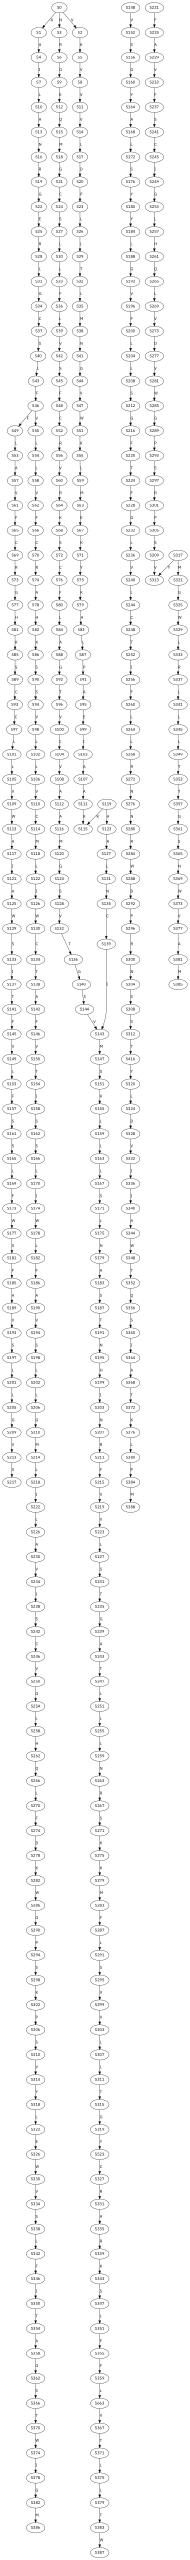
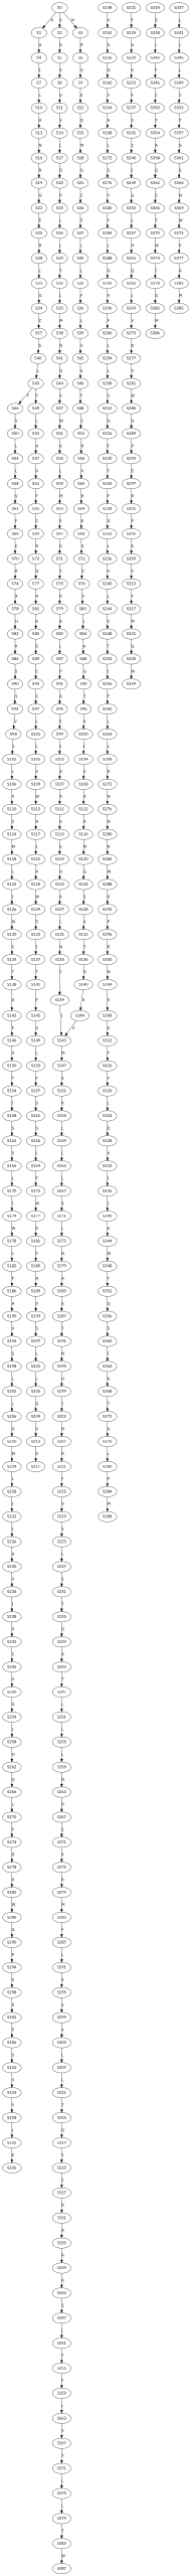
  strict digraph {
    fontname="IBM Plex Sans"
    node [fontname="IBM Plex Sans"]
    edge [fontname="IBM Plex Sans"]
    S0
    S1
    S2
    S3
    S4
    S5
    S6
    S7
    S8
    S9
    S10
    S11
    S12
    S13
    S14
    S15
    S16
    S17
    S18
    S19
    S20
    S21
    S22
    S23
    S24
    S25
    S26
    S27
    S28
    S29
    S30
    S31
    S32
    S33
    S34
    S35
    S36
    S37
    S38
    S39
    S40
    S41
    S42
    S43
    S44
    S45
    S46
    S47
    S48
    S49
    S50
    S51
    S52
    S53
    S54
    S55
    S56
    S57
    S58
    S59
    S60
    S61
    S62
    S63
    S64
    S65
    S66
    S67
    S68
    S69
    S70
    S71
    S72
    S73
    S74
    S75
    S76
    S77
    S78
    S79
    S80
    S81
    S82
    S83
    S84
    S85
    S86
    S87
    S88
    S89
    S90
    S91
    S92
    S93
    S94
    S95
    S96
    S97
    S98
    S99
    S100
    S101
    S102
    S103
    S104
    S105
    S106
    S107
    S108
    S109
    S110
    S111
    S112
    S113
    S114
    S115
    S116
    S117
    S118
    S119
    S120
    S121
    S122
    S123
    S124
    S125
    S126
    S127
    S128
    S129
    S130
    S131
    S132
    S133
    S134
    S135
    S136
    S137
    S138
    S139
    S140
    S141
    S142
    S143
    S144
    S145
    S146
    S147
    S149
    S150
    S151
    S148
    S152
    S153
    S154
    S155
    S156
    S157
    S158
    S159
    S160
    S161
    S162
    S163
    S164
    S165
    S166
    S167
    S168
    S169
    S170
    S171
    S172
    S173
    S174
    S175
    S176
    S177
    S178
    S179
    S180
    S181
    S182
    S183
    S184
    S185
    S186
    S187
    S188
    S189
    S190
    S191
    S192
    S193
    S194
    S195
    S196
    S197
    S198
    S199
    S200
    S201
    S202
    S203
    S204
    S205
    S206
    S207
    S208
    S209
    S210
    S211
    S212
    S213
    S214
    S215
    S216
    S217
    S218
    S219
    S220
    S222
    S223
    S224
    S221
    S225
    S226
    S227
    S228
    S229
    S230
    S231
    S232
    S233
    S234
    S235
    S236
    S237
    S238
    S239
    S240
    S241
    S242
    S243
    S244
    S245
    S246
    S247
    S248
    S249
    S250
    S251
    S252
    S253
    S254
    S255
    S256
    S257
    S258
    S259
    S260
    S261
    S262
    S263
    S264
    S265
    S266
    S267
    S268
    S269
    S270
    S271
    S272
    S273
    S274
    S275
    S276
    S277
    S278
    S279
    S280
    S281
    S282
    S283
    S284
    S285
    S286
    S287
    S288
    S289
    S290
    S291
    S292
    S293
    S294
    S295
    S296
    S297
    S298
    S299
    S300
    S301
    S302
    S303
    S304
    S305
    S306
    S307
    S308
    S309
    S310
    S311
    S312
    S313
    S314
    S315
    n317 [label=S416]
    S317
    S318
    S319
    S320
    S321
    S322
    n324 [label=S523]
    S324
    S325
    S326
    S327
    S328
    S329
-   S330
    S331
    S332
-   S333
    S334
    S335
    S336
    S337
    S338
    S339
    S340
    S341
    S342
    S343
    S344
    S345
    S346
    S347
    S348
    S349
    S350
    S351
    S352
    S353
    S354
    S355
    S356
    S357
    S358
    S359
    S360
    S361
    S362
    n364 [label=S663]
    S364
    S365
    S366
    S367
    S368
    S369
    S370
    S371
    S372
    S373
    S374
    S375
    S376
    S377
    S378
    S379
    S380
    S381
    S382
    S383
    S384
    S385
    S386
    S387
    S388
    S0 -> S1 [label=A]
    S0 -> S2 [label=V]
    S0 -> S3 [label=N]
    S1 -> S4 [label=A]
    S2 -> S5 [label=K]
    S3 -> S6 [label=R]
    S4 -> S7 [label=I]
    S5 -> S8 [label=V]
    S6 -> S9 [label=G]
    S7 -> S10 [label=L]
    S8 -> S11 [label=V]
    S9 -> S12 [label=E]
    S10 -> S13 [label=A]
    S11 -> S14 [label=V]
    S12 -> S15 [label=Q]
    S13 -> S16 [label=N]
    S14 -> S17 [label=L]
    S15 -> S18 [label=M]
    S16 -> S19 [label=R]
    S17 -> S20 [label=D]
    S18 -> S21 [label=G]
    S19 -> S22 [label=G]
    S20 -> S23 [label=P]
    S21 -> S24 [label=C]
    S22 -> S25 [label=E]
    S23 -> S26 [label=L]
    S24 -> S27 [label=S]
    S25 -> S28 [label=R]
    S26 -> S29 [label=L]
    S27 -> S30 [label=L]
    S28 -> S31 [label=L]
    S29 -> S32 [label=T]
    S30 -> S33 [label=L]
    S31 -> S34 [label=G]
    S32 -> S35 [label=L]
    S33 -> S36 [label=F]
    S34 -> S37 [label=C]
    S35 -> S38 [label=M]
    S36 -> S39 [label=L]
    S37 -> S40 [label=S]
    S38 -> S41 [label=N]
    S39 -> S42 [label=V]
    S40 -> S43 [label=L]
    S41 -> S44 [label=G]
    S42 -> S45 [label=S]
    S43 -> S46 [label=F]
    S44 -> S47 [label=V]
    S45 -> S48 [label=F]
-   S46 -> S49 [label=F]
+   S43 -> S49 [label=F]
    S46 -> S50 [label=V]
    S47 -> S51 [label=W]
    S48 -> S52 [label=C]
    S49 -> S53 [label=L]
    S50 -> S54 [label=L]
    S51 -> S55 [label=K]
    S52 -> S56 [label=R]
    S53 -> S57 [label=A]
    S54 -> S58 [label=L]
    S55 -> S59 [label=L]
    S56 -> S60 [label=V]
    S57 -> S61 [label=V]
    S58 -> S62 [label=V]
    S59 -> S63 [label=M]
    S60 -> S64 [label=R]
    S61 -> S65 [label=F]
    S62 -> S66 [label=F]
    S63 -> S67 [label=E]
    S64 -> S68 [label=K]
    S65 -> S69 [label=C]
    S66 -> S70 [label=C]
    S67 -> S71 [label=K]
    S68 -> S72 [label=S]
    S69 -> S73 [label=R]
    S70 -> S74 [label=R]
    S71 -> S75 [label=Y]
    S72 -> S76 [label=C]
    S73 -> S77 [label=G]
    S74 -> S78 [label=A]
    S75 -> S79 [label=K]
    S76 -> S80 [label=F]
    S77 -> S81 [label=H]
    S78 -> S82 [label=H]
    S79 -> S83 [label=A]
    S80 -> S84 [label=L]
    S81 -> S85 [label=K]
    S82 -> S86 [label=K]
    S83 -> S87 [label=L]
    S84 -> S88 [label=A]
    S85 -> S89 [label=S]
    S86 -> S90 [label=S]
    S87 -> S91 [label=P]
    S88 -> S92 [label=G]
    S89 -> S93 [label=C]
    S90 -> S94 [label=S]
    S91 -> S95 [label=A]
    S92 -> S96 [label=T]
    S93 -> S97 [label=C]
    S94 -> S98 [label=V]
    S95 -> S99 [label=E]
    S96 -> S100 [label=V]
    S97 -> S101 [label=L]
    S98 -> S102 [label=L]
    S99 -> S103 [label=I]
    S100 -> S104 [label=I]
    S101 -> S105 [label=L]
    S102 -> S106 [label=L]
    S103 -> S107 [label=A]
    S104 -> S108 [label=V]
    S105 -> S109 [label=V]
    S106 -> S110 [label=V]
    S107 -> S111 [label=A]
    S108 -> S112 [label=A]
    S109 -> S113 [label=W]
    S110 -> S114 [label=C]
    S111 -> S115 [label=K]
    S112 -> S116 [label=A]
    S113 -> S117 [label=A]
    S114 -> S118 [label=M]
-   S119 -> S115 [label=K]
+   S115 -> S119 [label=K]
    S116 -> S120 [label=M]
    S117 -> S121 [label=I]
    S118 -> S122 [label=L]
-   S119 -> S123 [label=A]
+   S119 -> S123 [label=H]
    S120 -> S124 [label=G]
    S121 -> S125 [label=A]
    S122 -> S126 [label=I]
    S123 -> S127 [label=K]
    S124 -> S128 [label=S]
    S125 -> S129 [label=W]
    S126 -> S130 [label=W]
    S127 -> S131 [label=L]
    S128 -> S132 [label=V]
    S129 -> S133 [label=S]
    S130 -> S134 [label=C]
    S131 -> S135 [label=N]
    S132 -> S136 [label=T]
    S133 -> S137 [label=I]
    S134 -> S138 [label=T]
    S135 -> S139 [label=C]
    S136 -> S140 [label=G]
    S137 -> S141 [label=T]
    S138 -> S142 [label=A]
    S139 -> S143 [label=I]
    S140 -> S144 [label=S]
    S141 -> S145 [label=F]
    S142 -> S146 [label=F]
    S143 -> S147 [label=M]
    S144 -> S143 [label=V]
    S145 -> S149 [label=V]
    S146 -> S150 [label=V]
    S147 -> S151 [label=S]
    S149 -> S153 [label=L]
    S150 -> S154 [label=T]
    S151 -> S155 [label=K]
    S148 -> S152 [label=V]
    S152 -> S156 [label=S]
    S153 -> S157 [label=F]
    S154 -> S158 [label=I]
    S155 -> S159 [label=L]
    S156 -> S160 [label=G]
    S157 -> S161 [label=S]
    S158 -> S162 [label=S]
    S159 -> S163 [label=L]
    S160 -> S164 [label=Y]
    S161 -> S165 [label=S]
    S162 -> S166 [label=S]
    S163 -> S167 [label=L]
    S164 -> S168 [label=A]
    S165 -> S169 [label=L]
    S166 -> S170 [label=L]
    S167 -> S171 [label=S]
    S168 -> S172 [label=L]
    S169 -> S173 [label=F]
    S170 -> S174 [label=I]
    S171 -> S175 [label=L]
    S172 -> S176 [label=S]
    S173 -> S177 [label=W]
    S174 -> S178 [label=W]
    S175 -> S179 [label=N]
    S176 -> S180 [label=Y]
    S177 -> S181 [label=S]
    S178 -> S182 [label=L]
    S179 -> S183 [label=A]
    S180 -> S184 [label=Y]
    S181 -> S185 [label=F]
    S182 -> S186 [label=F]
    S183 -> S187 [label=S]
    S184 -> S188 [label=L]
    S185 -> S189 [label=A]
    S186 -> S190 [label=A]
    S187 -> S191 [label=T]
    S188 -> S192 [label=G]
    S189 -> S193 [label=V]
    S190 -> S194 [label=V]
    S191 -> S195 [label=N]
    S192 -> S196 [label=V]
    S193 -> S197 [label=S]
    S194 -> S198 [label=S]
    S195 -> S199 [label=H]
    S196 -> S200 [label=F]
    S197 -> S201 [label=L]
    S198 -> S202 [label=L]
    S199 -> S203 [label=I]
    S200 -> S204 [label=L]
    S201 -> S205 [label=L]
    S202 -> S206 [label=L]
    S203 -> S207 [label=N]
    S204 -> S208 [label=L]
    S205 -> S209 [label=G]
    S206 -> S210 [label=G]
    S207 -> S211 [label=R]
    S208 -> S212 [label=S]
    S209 -> S213 [label=V]
    S210 -> S214 [label=M]
    S211 -> S215 [label=F]
    S212 -> S216 [label=G]
    S213 -> S217 [label=S]
    S214 -> S218 [label=L]
    S215 -> S219 [label=V]
    S216 -> S220 [label=F]
    S218 -> S222 [label=I]
    S219 -> S223 [label=V]
    S220 -> S224 [label=T]
    S222 -> S226 [label=L]
    S223 -> S227 [label=L]
    S224 -> S228 [label=F]
    S221 -> S225 [label=F]
    S225 -> S229 [label=A]
    S226 -> S230 [label=A]
    S227 -> S231 [label=S]
    S228 -> S232 [label=G]
    S229 -> S233 [label=V]
    S230 -> S234 [label=V]
    S231 -> S235 [label=T]
    S232 -> S236 [label=L]
    S233 -> S237 [label=F]
    S234 -> S238 [label=I]
    S235 -> S239 [label=G]
    S236 -> S240 [label=V]
    S237 -> S241 [label=S]
    S238 -> S242 [label=S]
    S239 -> S243 [label=A]
    S240 -> S244 [label=L]
    S241 -> S245 [label=C]
    S242 -> S246 [label=C]
    S243 -> S247 [label=T]
    S244 -> S248 [label=C]
    S245 -> S249 [label=I]
    S246 -> S250 [label=V]
    S247 -> S251 [label=L]
    S248 -> S252 [label=T]
    S249 -> S253 [label=G]
    S250 -> S254 [label=G]
    S251 -> S255 [label=L]
    S252 -> S256 [label=I]
    S253 -> S257 [label=L]
    S254 -> S258 [label=L]
    S255 -> S259 [label=L]
    S256 -> S260 [label=F]
    S257 -> S261 [label=H]
    S258 -> S262 [label=H]
    S259 -> S263 [label=N]
    S260 -> S264 [label=L]
    S261 -> S265 [label=Q]
    S262 -> S266 [label=Q]
    S263 -> S267 [label=R]
    S264 -> S268 [label=L]
    S265 -> S269 [label=L]
    S266 -> S270 [label=L]
    S267 -> S271 [label=S]
    S268 -> S272 [label=R]
    S269 -> S273 [label=V]
    S270 -> S274 [label=F]
    S271 -> S275 [label=K]
    S272 -> S276 [label=N]
    S273 -> S277 [label=D]
    S274 -> S278 [label=D]
    S275 -> S279 [label=K]
    S276 -> S280 [label=N]
    S277 -> S281 [label=V]
    S278 -> S282 [label=K]
    S279 -> S283 [label=M]
    S280 -> S284 [label=R]
    S281 -> S285 [label=W]
    S282 -> S286 [label=W]
    S283 -> S287 [label=F]
    S284 -> S288 [label=W]
    S285 -> S289 [label=G]
    S286 -> S290 [label=G]
    S287 -> S291 [label=L]
    S288 -> S292 [label=D]
    S289 -> S293 [label=P]
    S290 -> S294 [label=P]
    S291 -> S295 [label=S]
    S292 -> S296 [label=P]
    S293 -> S297 [label=S]
    S294 -> S298 [label=S]
    S295 -> S299 [label=V]
    S296 -> S300 [label=R]
    S297 -> S301 [label=R]
    S298 -> S302 [label=K]
    S299 -> S303 [label=V]
    S300 -> S304 [label=N]
    S301 -> S305 [label=P]
    S302 -> S306 [label=P]
    S303 -> S307 [label=L]
    S304 -> S308 [label=S]
    S305 -> S309 [label=S]
    S306 -> S310 [label=S]
    S307 -> S311 [label=L]
    S308 -> S312 [label=S]
    S309 -> S313 [label=V]
    S310 -> S314 [label=V]
    S311 -> S315 [label=T]
    S312 -> n317 [label=T]
-   S317 -> S313 [label=Y]
+   S313 -> S317 [label=Y]
    S314 -> S318 [label=Y]
    S315 -> S319 [label=G]
    n317 -> S320 [label=Y]
    S317 -> S321 [label=M]
    S318 -> S322 [label=L]
    S319 -> n324 [label=Y]
    S320 -> S324 [label=L]
    S321 -> S325 [label=G]
    S322 -> S326 [label=E]
    n324 -> S327 [label=C]
    S324 -> S328 [label=D]
    S325 -> S329 [label=W]
-   S326 -> S330 [label=W]
    S327 -> S331 [label=R]
    S328 -> S332 [label=V]
-   S329 -> S333 [label=L]
-   S330 -> S334 [label=V]
    S331 -> S335 [label=A]
    S332 -> S336 [label=I]
-   S333 -> S337 [label=R]
    S334 -> S338 [label=S]
    S335 -> S339 [label=R]
    S336 -> S340 [label=I]
    S337 -> S341 [label=L]
    S338 -> S342 [label=L]
    S339 -> S343 [label=K]
    S340 -> S344 [label=A]
    S341 -> S345 [label=L]
    S342 -> S346 [label=F]
    S343 -> S347 [label=S]
    S344 -> S348 [label=W]
    S345 -> S349 [label=L]
    S346 -> S350 [label=I]
    S347 -> S351 [label=L]
    S348 -> S352 [label=T]
    S349 -> S353 [label=T]
    S350 -> S354 [label=T]
    S351 -> S355 [label=F]
    S352 -> S356 [label=Q]
    S353 -> S357 [label=T]
    S354 -> S358 [label=A]
    S355 -> S359 [label=F]
    S356 -> S360 [label=S]
    S357 -> S361 [label=G]
    S358 -> S362 [label=G]
    S359 -> n364 [label=L]
    S360 -> S364 [label=I]
    S361 -> S365 [label=S]
    S362 -> S366 [label=S]
    n364 -> S367 [label=V]
    S364 -> S368 [label=A]
    S365 -> S369 [label=N]
    S366 -> S370 [label=T]
    S367 -> S371 [label=T]
    S368 -> S372 [label=T]
    S369 -> S373 [label=W]
    S370 -> S374 [label=W]
    S371 -> S375 [label=L]
    S372 -> S376 [label=K]
    S373 -> S377 [label=V]
    S374 -> S378 [label=I]
    S375 -> S379 [label=L]
    S376 -> S380 [label=L]
    S377 -> S381 [label=A]
    S378 -> S382 [label=G]
    S379 -> S383 [label=T]
    S380 -> S384 [label=P]
    S381 -> S385 [label=M]
    S382 -> S386 [label=M]
    S383 -> S387 [label=W]
    S384 -> S388 [label=M]
  }
